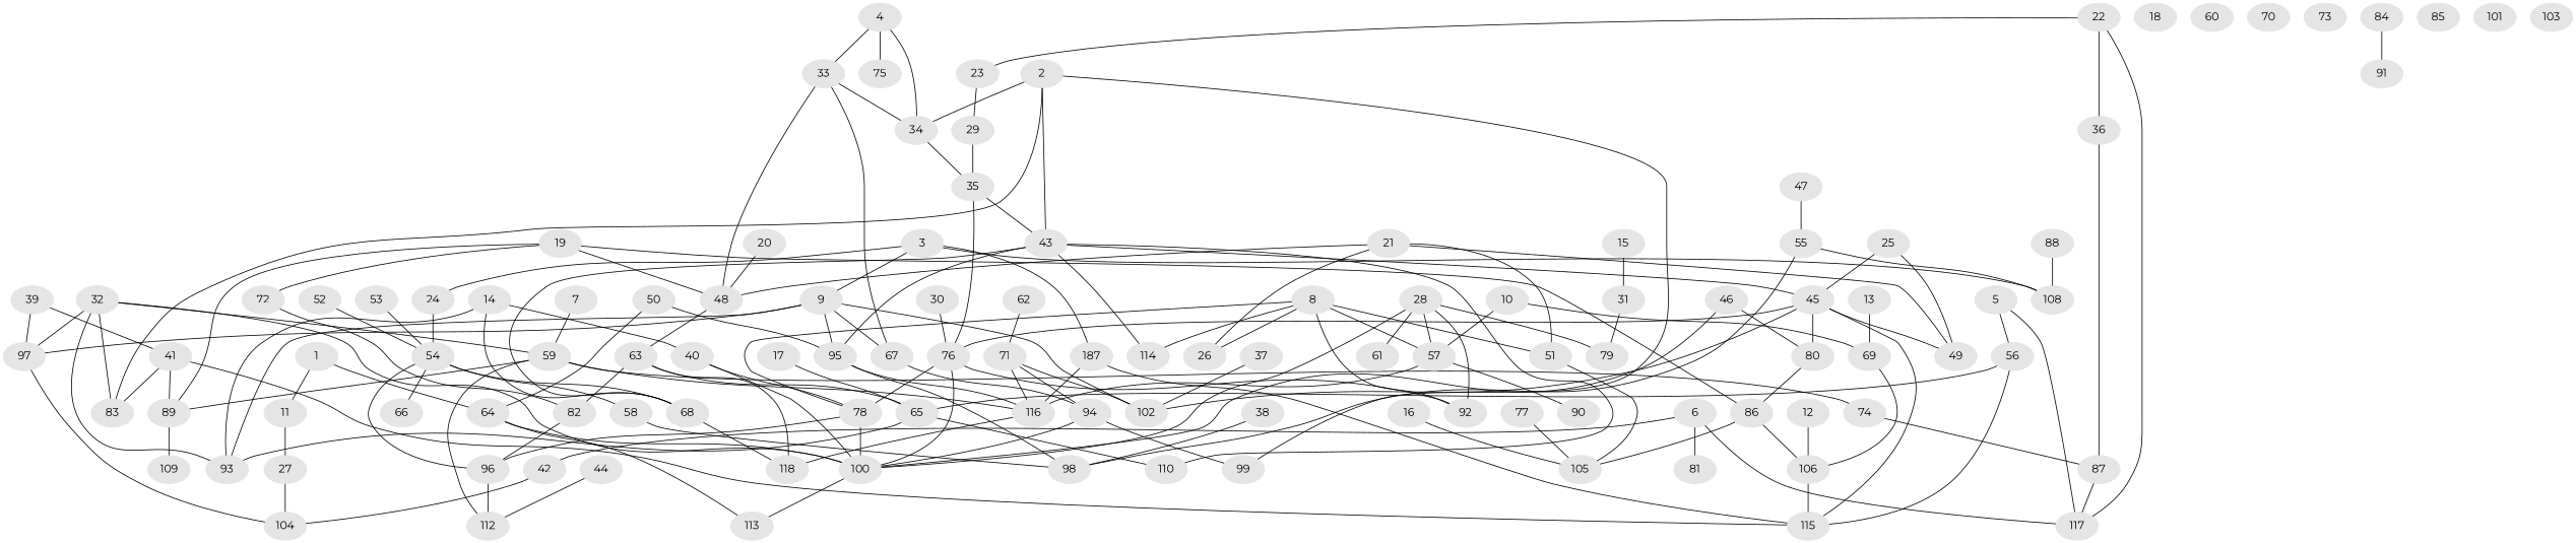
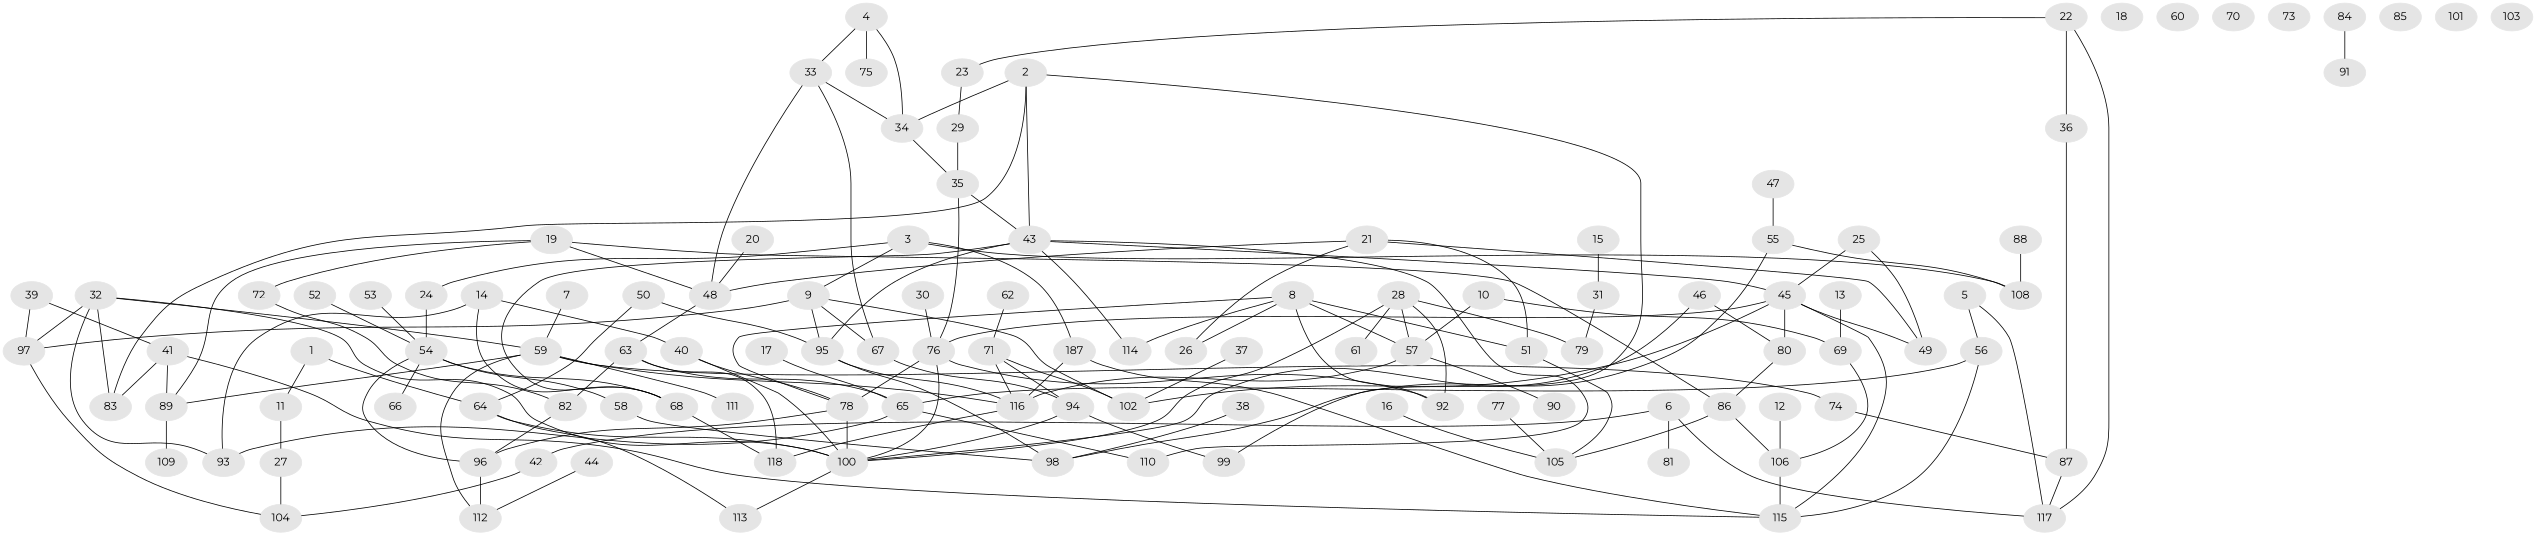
  graph {
    fontname=Montserrat
    node [color=gray90 fontname=Montserrat style=filled]
    edge [fontname=Montserrat]
    1
    11
    64
    27
    100
    113
    2
    34
    43
    83
    99
    35
    114
    95
    68
    45
    110
    3
    108
    9
    24
    n22 [label=187]
    67
    93
    97
    102
    54
    115
    116
    4
    33
    75
    48
    5
    56
    117
    65
    6
    42
    81
    104
    7
    59
    89
    112
    74
+   111
    8
    26
    51
    57
    78
    92
    105
    90
    96
    94
    98
    10
    69
    106
    12
    13
    14
    40
    118
    15
    31
    79
    16
    17
    18
    19
    72
    86
    63
    82
    109
    20
    21
    49
    22
    23
    36
    29
    87
    58
    66
    25
    76
    80
    28
    61
    30
    32
    37
    38
    39
    41
    44
    46
    47
    55
    50
    52
    53
    60
    62
    71
    70
    73
    77
    84
    91
    85
    88
    101
    103
    1 -- 11
    1 -- 64
    11 -- 27
    64 -- 100
    64 -- 113
    27 -- 104
    100 -- 113
    2 -- 34
    2 -- 43
    2 -- 83
    2 -- 99
    34 -- 35
    43 -- 114
    43 -- 95
    43 -- 68
    43 -- 45
    43 -- 110
    35 -- 43
    35 -- 76
    95 -- 116
    95 -- 98
    68 -- 118
    45 -- 102
    45 -- 115
    45 -- 49
    45 -- 76
    45 -- 80
    3 -- 108
    3 -- 9
    3 -- 24
    3 -- n22
    9 -- 95
    9 -- 67
-   9 -- 93
    9 -- 97
    9 -- 102
    24 -- 54
    n22 -- 115
    n22 -- 116
    67 -- 94
    97 -- 104
    54 -- 68
    54 -- 96
    54 -- 58
    54 -- 66
    116 -- 118
    4 -- 34
    4 -- 33
    4 -- 75
    33 -- 34
    33 -- 67
    33 -- 48
    48 -- 63
    5 -- 56
    5 -- 117
    56 -- 115
    56 -- 65
    65 -- 110
    65 -- 93
    6 -- 117
    6 -- 42
    6 -- 81
    42 -- 104
    7 -- 59
    59 -- 116
    59 -- 89
    59 -- 112
    59 -- 74
+   59 -- 111
    89 -- 109
    74 -- 87
    8 -- 114
    8 -- 26
    8 -- 51
    8 -- 57
    8 -- 78
    8 -- 92
    51 -- 105
    57 -- 116
    57 -- 90
    78 -- 100
    78 -- 96
    96 -- 112
    94 -- 100
    94 -- 99
    10 -- 57
    10 -- 69
    69 -- 106
    106 -- 115
    12 -- 106
    13 -- 69
    14 -- 68
    14 -- 93
    14 -- 40
    40 -- 100
    40 -- 78
    15 -- 31
    31 -- 79
    16 -- 105
    17 -- 65
    19 -- 48
    19 -- 89
    19 -- 72
    19 -- 86
    72 -- 82
    86 -- 105
    86 -- 106
    63 -- 65
    63 -- 118
    63 -- 82
    82 -- 96
    20 -- 48
    21 -- 48
    21 -- 26
    21 -- 51
    21 -- 49
    22 -- 117
    22 -- 23
    22 -- 36
    23 -- 29
    36 -- 87
    29 -- 35
    87 -- 117
    58 -- 98
    25 -- 45
    25 -- 49
    76 -- 100
    76 -- 78
    76 -- 92
    80 -- 86
    28 -- 100
    28 -- 57
    28 -- 92
    28 -- 79
    28 -- 61
    30 -- 76
    32 -- 100
    32 -- 83
    32 -- 93
    32 -- 97
    32 -- 59
    37 -- 102
    38 -- 98
    39 -- 97
    39 -- 41
    41 -- 83
    41 -- 115
    41 -- 89
    44 -- 112
    46 -- 100
    46 -- 80
    47 -- 55
    55 -- 108
    55 -- 98
    50 -- 64
    50 -- 95
    52 -- 54
    53 -- 54
    62 -- 71
    71 -- 102
    71 -- 116
    71 -- 94
    77 -- 105
    84 -- 91
    88 -- 108
  }
